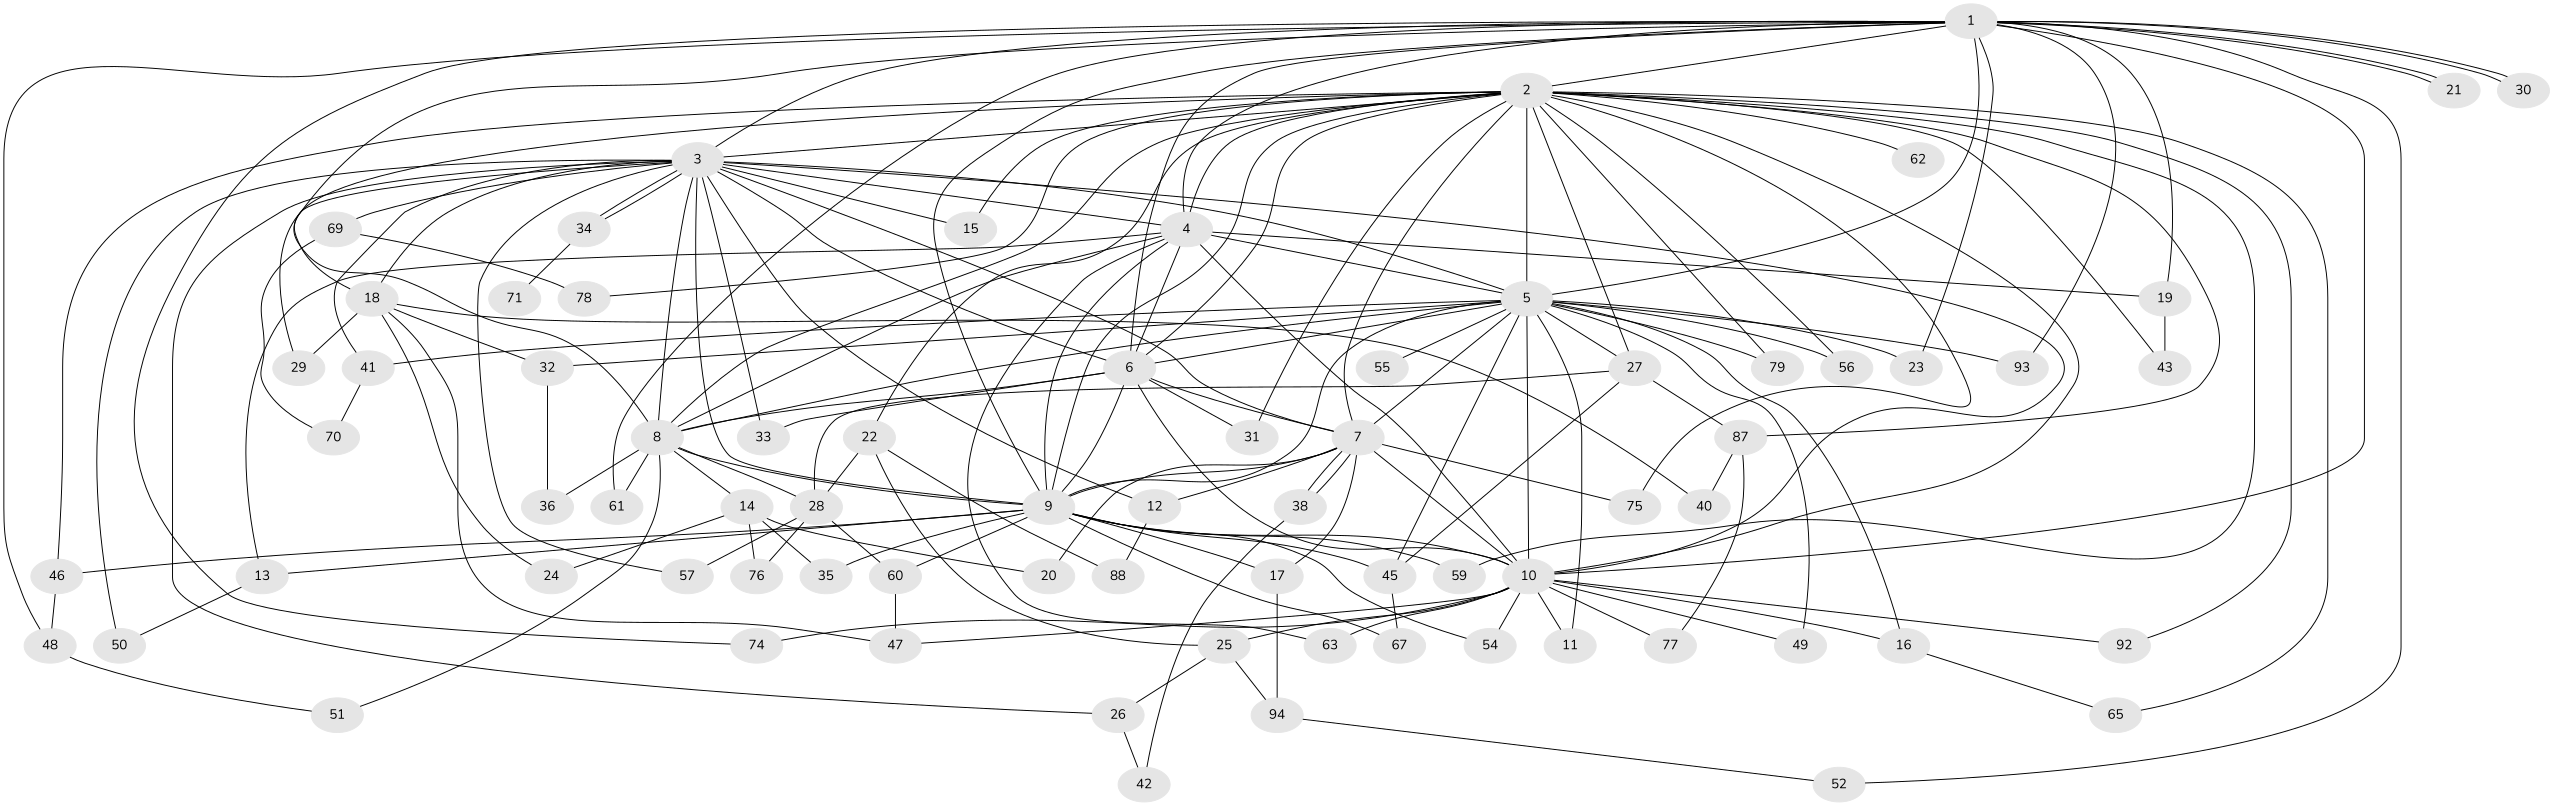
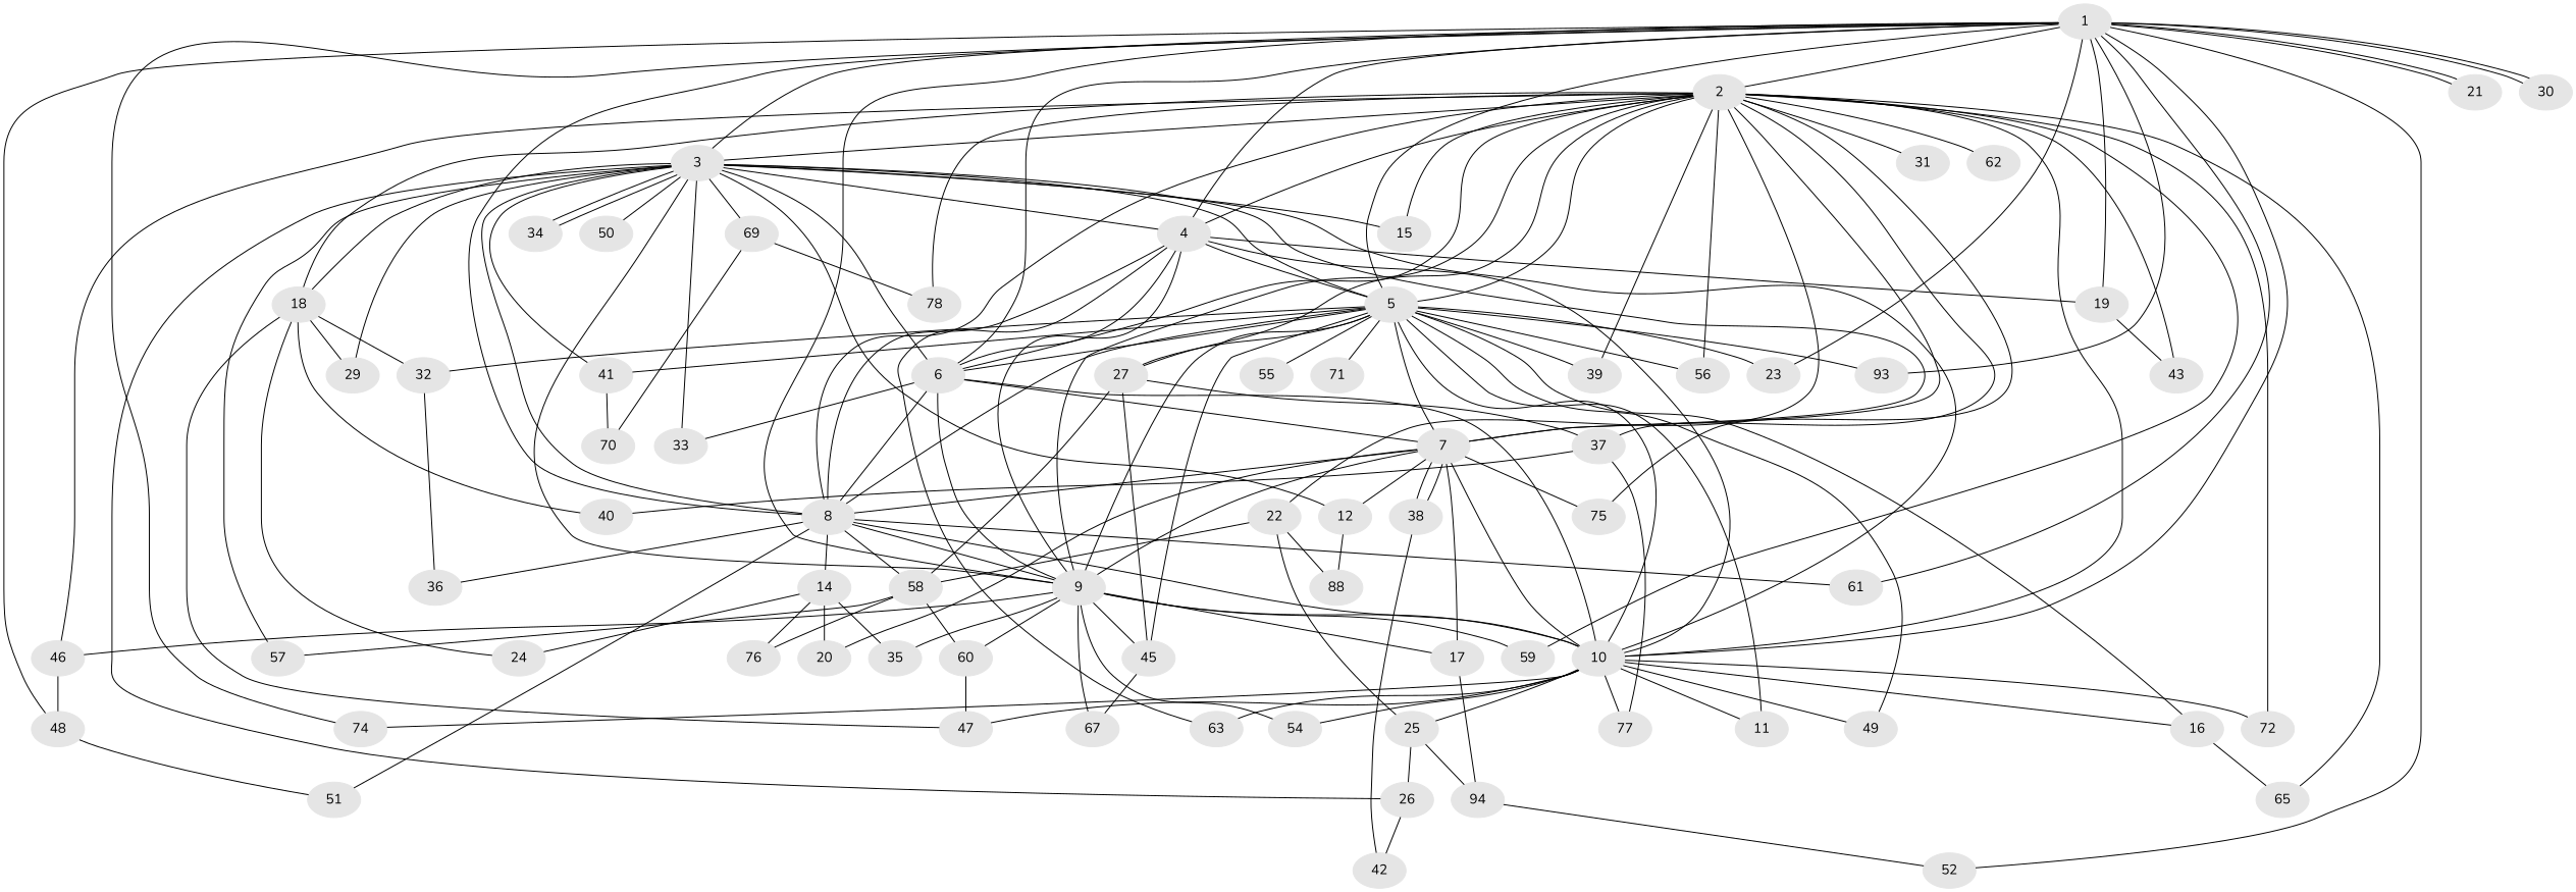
  graph {
    fontname=Nunito
    node [color=gray90 fontname=Nunito style=filled]
    edge [fontname=Nunito]
    1
    2
    3
    4
    5
    6
    8
    9
    10
    19
    21
    23
    30
    48
    52
    n16 [label=93]
    61
    74
    7
    15
    18
    22
    27
    31
-   37 [label=87]
-   39 [label=79]
+   37
+   39
    43
    46
    56
    59
    62
    65
-   72 [label=92]
+   72
    n34 [label=78]
    75
    12
    26
    29
    33
    34
    41
    50
    57
    69
-   13
    63
    11
    16
    32
    45
    49
    55
    71
    17
    20
    38
    14
    36
    51
-   28
+   28 [label=58]
    35
    54
    60
    67
    25
    47
    77
    24
    40
    n70 [label=88]
    42
    70
    n73 [label=94]
    76
    1 -- 2
    1 -- 3
    1 -- 4
    1 -- 5
    1 -- 6
    1 -- 8
    1 -- 9
    1 -- 10
    1 -- 19
    1 -- 21
    1 -- 21
    1 -- 23
    1 -- 30
    1 -- 30
    1 -- 48
    1 -- 52
    1 -- n16
    1 -- 61
    1 -- 74
    2 -- 3
    2 -- 4
    2 -- 5
    2 -- 6
    2 -- 8
    2 -- 9
    2 -- 10
    2 -- 7
    2 -- 15
    2 -- 18
    2 -- 22
    2 -- 27
    2 -- 31
    2 -- 37
    2 -- 39
    2 -- 43
    2 -- 46
    2 -- 56
    2 -- 59
    2 -- 62
    2 -- 65
    2 -- 72
    2 -- n34
    2 -- 75
    3 -- 4
    3 -- 5
    3 -- 6
    3 -- 8
    3 -- 9
    3 -- 10
    3 -- 7
    3 -- 15
    3 -- 18
    3 -- 12
    3 -- 26
    3 -- 29
    3 -- 33
    3 -- 34
    3 -- 34
    3 -- 41
    3 -- 50
    3 -- 57
    3 -- 69
    4 -- 5
    4 -- 6
    4 -- 8
    4 -- 9
    4 -- 10
    4 -- 19
-   4 -- 13
    4 -- 63
    5 -- 6
    5 -- 8
    5 -- 9
    5 -- 10
    5 -- 23
    5 -- n16
    5 -- 7
    5 -- 27
    5 -- 39
    5 -- 56
    5 -- 41
    5 -- 11
    5 -- 16
    5 -- 32
    5 -- 45
    5 -- 49
    5 -- 55
-   34 -- 71
+   5 -- 71
    6 -- 8
    6 -- 9
    6 -- 10
    6 -- 7
-   6 -- 31
    6 -- 33
    8 -- 9
+   8 -- 10
    8 -- 61
    8 -- 14
    8 -- 36
    8 -- 51
    8 -- 28
    9 -- 10
    9 -- 46
    9 -- 59
-   9 -- 13
    9 -- 45
    9 -- 17
    9 -- 35
    9 -- 54
    9 -- 60
    9 -- 67
    10 -- 74
    10 -- 72
    10 -- 63
    10 -- 11
    10 -- 16
    10 -- 49
    10 -- 54
    10 -- 25
    10 -- 47
    10 -- 77
    19 -- 43
    48 -- 51
+   7 -- 8
    7 -- 9
    7 -- 10
    7 -- 75
    7 -- 12
    7 -- 17
    7 -- 20
    7 -- 38
    7 -- 38
    18 -- 29
    18 -- 32
    18 -- 47
    18 -- 24
    18 -- 40
    22 -- 28
    22 -- 25
    22 -- n70
    27 -- 37
    27 -- 45
    27 -- 28
    37 -- 77
    37 -- 40
    46 -- 48
    12 -- n70
    26 -- 42
    41 -- 70
    69 -- n34
    69 -- 70
-   13 -- 50
    16 -- 65
    32 -- 36
    45 -- 67
    17 -- n73
    38 -- 42
    14 -- 20
    14 -- 35
    14 -- 24
    14 -- 76
    28 -- 57
    28 -- 60
    28 -- 76
    60 -- 47
    25 -- 26
    25 -- n73
    n73 -- 52
  }
